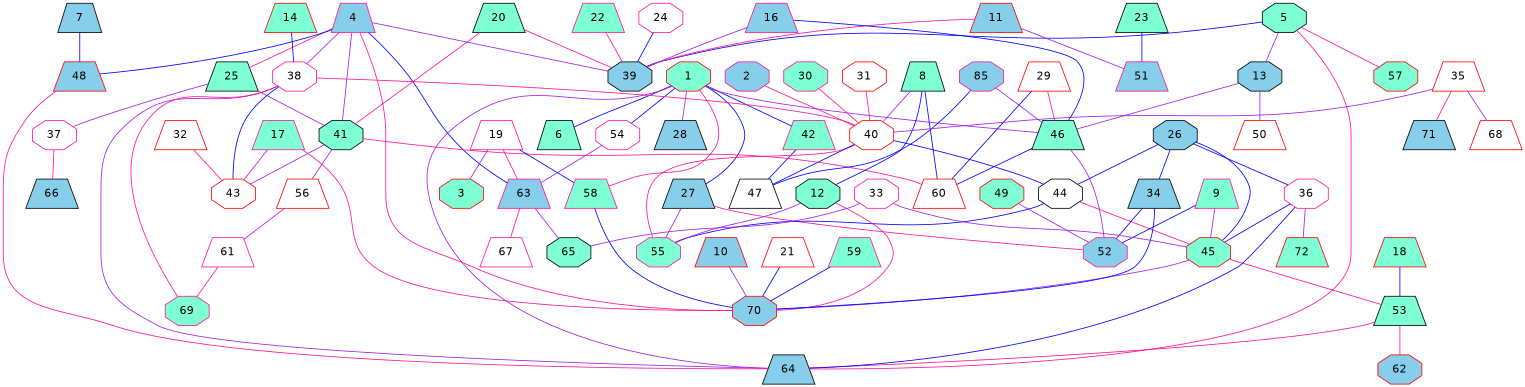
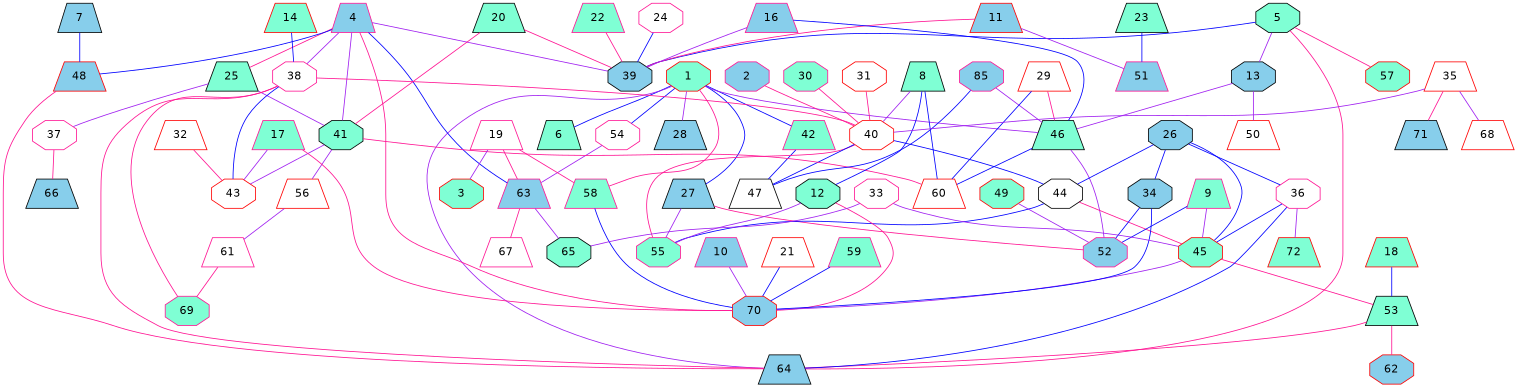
  graph {
    fontname="DejaVu Sans"
    node [color=deeppink fillcolor=aquamarine fontname="DejaVu Sans" shape=trapezium style=filled]
    edge [color=blue fontname="DejaVu Sans" weight=1.0]
    1 [color=red shape=octagon]
    6 [color=black]
    27 [color=black fillcolor=skyblue]
    28 [color=black fillcolor=skyblue]
    42
    46 [color=black]
    54 [fillcolor=white shape=octagon]
    58
    64 [color=black fillcolor=skyblue]
    3 [color=red shape=octagon]
    52 [fillcolor=skyblue shape=octagon]
    55 [shape=octagon]
    47 [color=black fillcolor=white]
    60 [color=red fillcolor=white]
    63 [fillcolor=skyblue]
    70 [color=red fillcolor=skyblue shape=octagon]
    2 [fillcolor=skyblue shape=octagon]
    40 [color=red fillcolor=white shape=octagon]
    44 [color=black fillcolor=white shape=octagon]
    4 [fillcolor=skyblue]
    25 [color=black]
    38 [fillcolor=white shape=octagon]
    39 [color=black fillcolor=skyblue shape=octagon]
    41 [color=black shape=octagon]
    48 [color=red fillcolor=skyblue]
    37 [fillcolor=white shape=octagon]
    43 [color=red fillcolor=white shape=octagon]
    69 [shape=octagon]
    56 [color=red fillcolor=white]
    65 [color=black shape=octagon]
    67 [fillcolor=white]
    5 [color=black shape=octagon]
    13 [color=black fillcolor=skyblue shape=octagon]
    57 [color=red shape=octagon]
    50 [color=red fillcolor=white]
    7 [color=black fillcolor=skyblue]
    8 [color=black]
    12 [color=black shape=octagon]
    45 [color=red shape=octagon]
    9
    53 [color=black]
-   10 [color=red fillcolor=skyblue]
+   10 [fillcolor=skyblue]
    11 [color=red fillcolor=skyblue]
    51 [fillcolor=skyblue]
    14 [color=red]
    n46 [fillcolor=skyblue label=85 shape=octagon]
    16 [fillcolor=skyblue]
    17
    18 [color=red]
    62 [color=red fillcolor=skyblue shape=octagon]
    19 [fillcolor=white]
    20 [color=black]
    21 [color=red fillcolor=white]
    22
    23 [color=black]
    24 [fillcolor=white shape=octagon]
    66 [color=black fillcolor=skyblue]
    26 [color=black fillcolor=skyblue shape=octagon]
-   34 [color=black fillcolor=skyblue]
+   34 [color=black fillcolor=skyblue shape=octagon]
    36 [fillcolor=white shape=octagon]
    72 [color=red]
    29 [color=red fillcolor=white]
    30 [shape=octagon]
    31 [color=red fillcolor=white shape=octagon]
    32 [color=red fillcolor=white]
    33 [fillcolor=white shape=octagon]
    35 [color=red fillcolor=white]
    68 [color=red fillcolor=white]
    71 [color=black fillcolor=skyblue]
    61 [fillcolor=white]
    49 [color=red shape=octagon]
    59
    1 -- 6
    1 -- 27
    1 -- 28 [color=purple]
    1 -- 42
    1 -- 46 [color=purple]
    1 -- 54
    1 -- 58 [color=deeppink]
    1 -- 64 [color=purple]
    27 -- 52 [color=deeppink]
    27 -- 55 [color=purple]
    42 -- 47
    46 -- 52 [color=purple]
    46 -- 60
    54 -- 63 [color=purple]
    58 -- 70
    63 -- 65 [color=purple]
    63 -- 67 [color=deeppink]
    2 -- 40 [color=deeppink]
    40 -- 55 [color=deeppink]
    40 -- 47
    40 -- 44
    44 -- 55
    44 -- 45 [color=deeppink]
    4 -- 63
    4 -- 70 [color=deeppink weight=2.0]
    4 -- 25 [color=deeppink]
    4 -- 38 [color=purple weight=2.0]
    4 -- 39 [color=purple]
    4 -- 41 [color=purple]
    4 -- 48
    25 -- 41 [color=purple]
    25 -- 37 [color=purple]
-   38 -- 64 [color=purple]
+   38 -- 64 [color=deeppink]
    38 -- 40 [color=deeppink]
    38 -- 43
    38 -- 69 [color=deeppink]
    41 -- 60 [color=deeppink]
    41 -- 43 [color=purple]
    41 -- 56 [color=purple]
    48 -- 64 [color=deeppink]
    37 -- 66 [color=deeppink]
    56 -- 61 [color=purple]
    5 -- 64 [color=deeppink]
    5 -- 39
    5 -- 13 [color=purple]
    5 -- 57 [color=deeppink]
    13 -- 46 [color=purple]
    13 -- 50 [color=purple]
    7 -- 48
    8 -- 60
    8 -- 40 [color=purple]
    8 -- 12
    12 -- 55 [color=purple]
    12 -- 70 [color=deeppink]
    45 -- 70 [color=purple]
    45 -- 53 [color=deeppink]
    9 -- 52
    9 -- 45 [color=purple]
    53 -- 64 [color=deeppink]
    53 -- 62 [color=deeppink]
    10 -- 70 [color=purple]
    11 -- 39 [color=deeppink]
    11 -- 51 [color=purple]
    14 -- 38
    n46 -- 46 [color=purple]
    n46 -- 47
    16 -- 46
    16 -- 39 [color=purple]
    17 -- 70 [color=deeppink]
    17 -- 43 [color=purple]
    18 -- 53
-   19 -- 58
+   19 -- 58 [color=deeppink]
    19 -- 3 [color=purple]
    19 -- 63 [color=deeppink]
    20 -- 39 [color=deeppink]
    20 -- 41 [color=deeppink]
    21 -- 70
    22 -- 39 [color=deeppink]
    23 -- 51
    24 -- 39
    26 -- 44
    26 -- 45
    26 -- 34
    26 -- 36
    34 -- 52
    34 -- 70
    36 -- 64
    36 -- 45
    36 -- 72 [color=purple]
    29 -- 46 [color=deeppink]
    29 -- 60
    30 -- 40 [color=deeppink]
    31 -- 40 [color=deeppink]
    32 -- 43 [color=deeppink]
    33 -- 65 [color=purple]
    33 -- 45 [color=purple]
    35 -- 40 [color=purple]
    35 -- 68 [color=purple]
    35 -- 71 [color=deeppink]
    61 -- 69 [color=deeppink]
    49 -- 52 [color=purple]
    59 -- 70
  }
